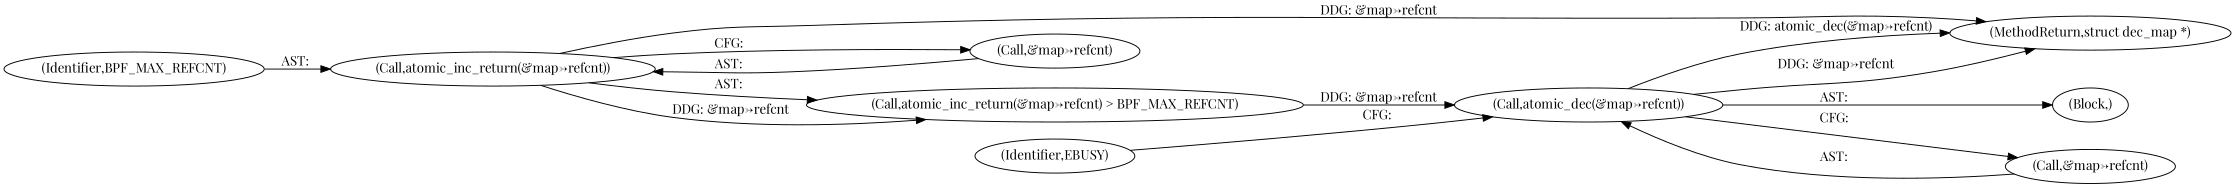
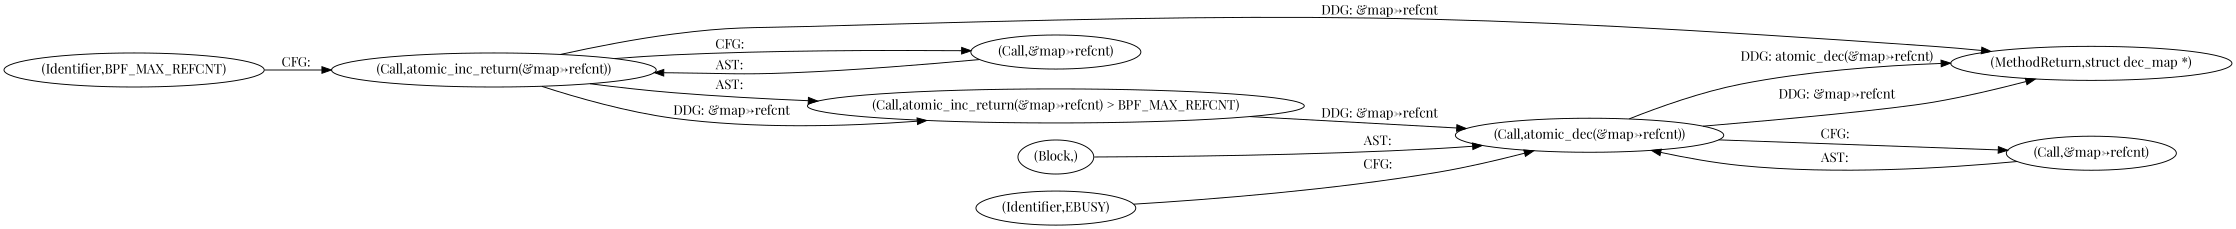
  digraph {
    fontname="Playfair Display"
    rankdir=LR
    node [fontname="Playfair Display"]
    edge [fontname="Playfair Display"]
    n1 [label="(Call,atomic_dec(&map->refcnt))"]
    n2 [label="(Block,)"]
    n3 [label="(MethodReturn,struct dec_map *)"]
    n4 [label="(Call,&map->refcnt)"]
    n5 [label="(Call,atomic_inc_return(&map->refcnt))"]
    n6 [label="(Call,&map->refcnt)"]
    n7 [label="(Call,atomic_inc_return(&map->refcnt) > BPF_MAX_REFCNT)"]
    n8 [label="(Identifier,BPF_MAX_REFCNT)"]
    n9 [label="(Identifier,EBUSY)"]
-   n1 -> n2 [label="AST: "]
+   n2 -> n1 [label="AST: "]
    n1 -> n3 [label="DDG: atomic_dec(&map->refcnt)"]
    n1 -> n3 [label="DDG: &map->refcnt"]
    n1 -> n4 [label="CFG: "]
    n4 -> n1 [label="AST: "]
    n5 -> n3 [label="DDG: &map->refcnt"]
    n5 -> n6 [label="CFG: "]
    n5 -> n7 [label="AST: "]
    n5 -> n7 [label="DDG: &map->refcnt"]
    n6 -> n5 [label="AST: "]
    n7 -> n1 [label="DDG: &map->refcnt"]
-   n8 -> n5 [label="AST: "]
+   n8 -> n5 [label="CFG: "]
    n9 -> n1 [label="CFG: "]
  }
